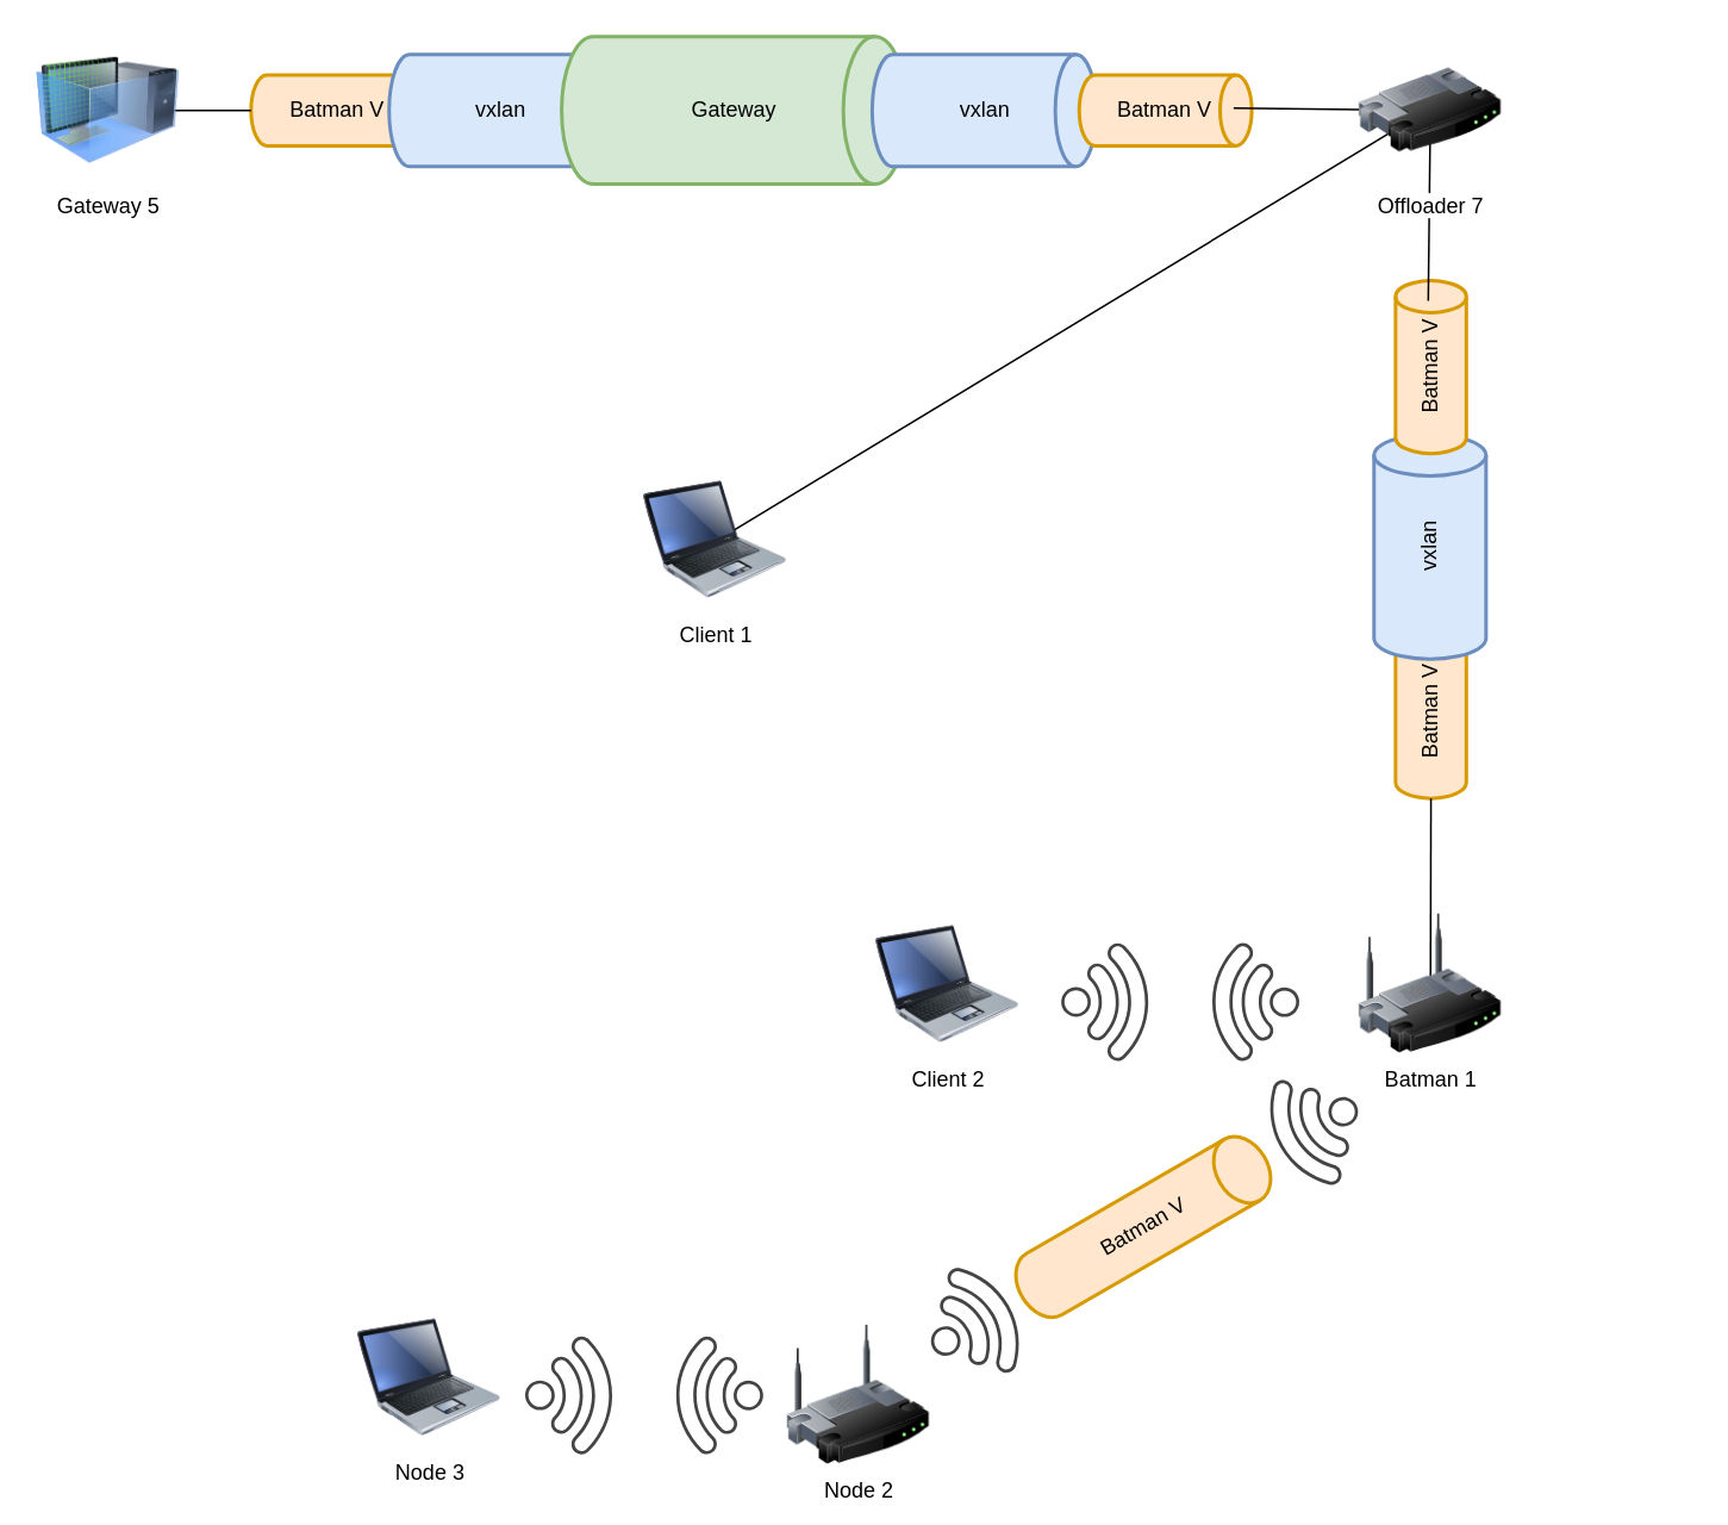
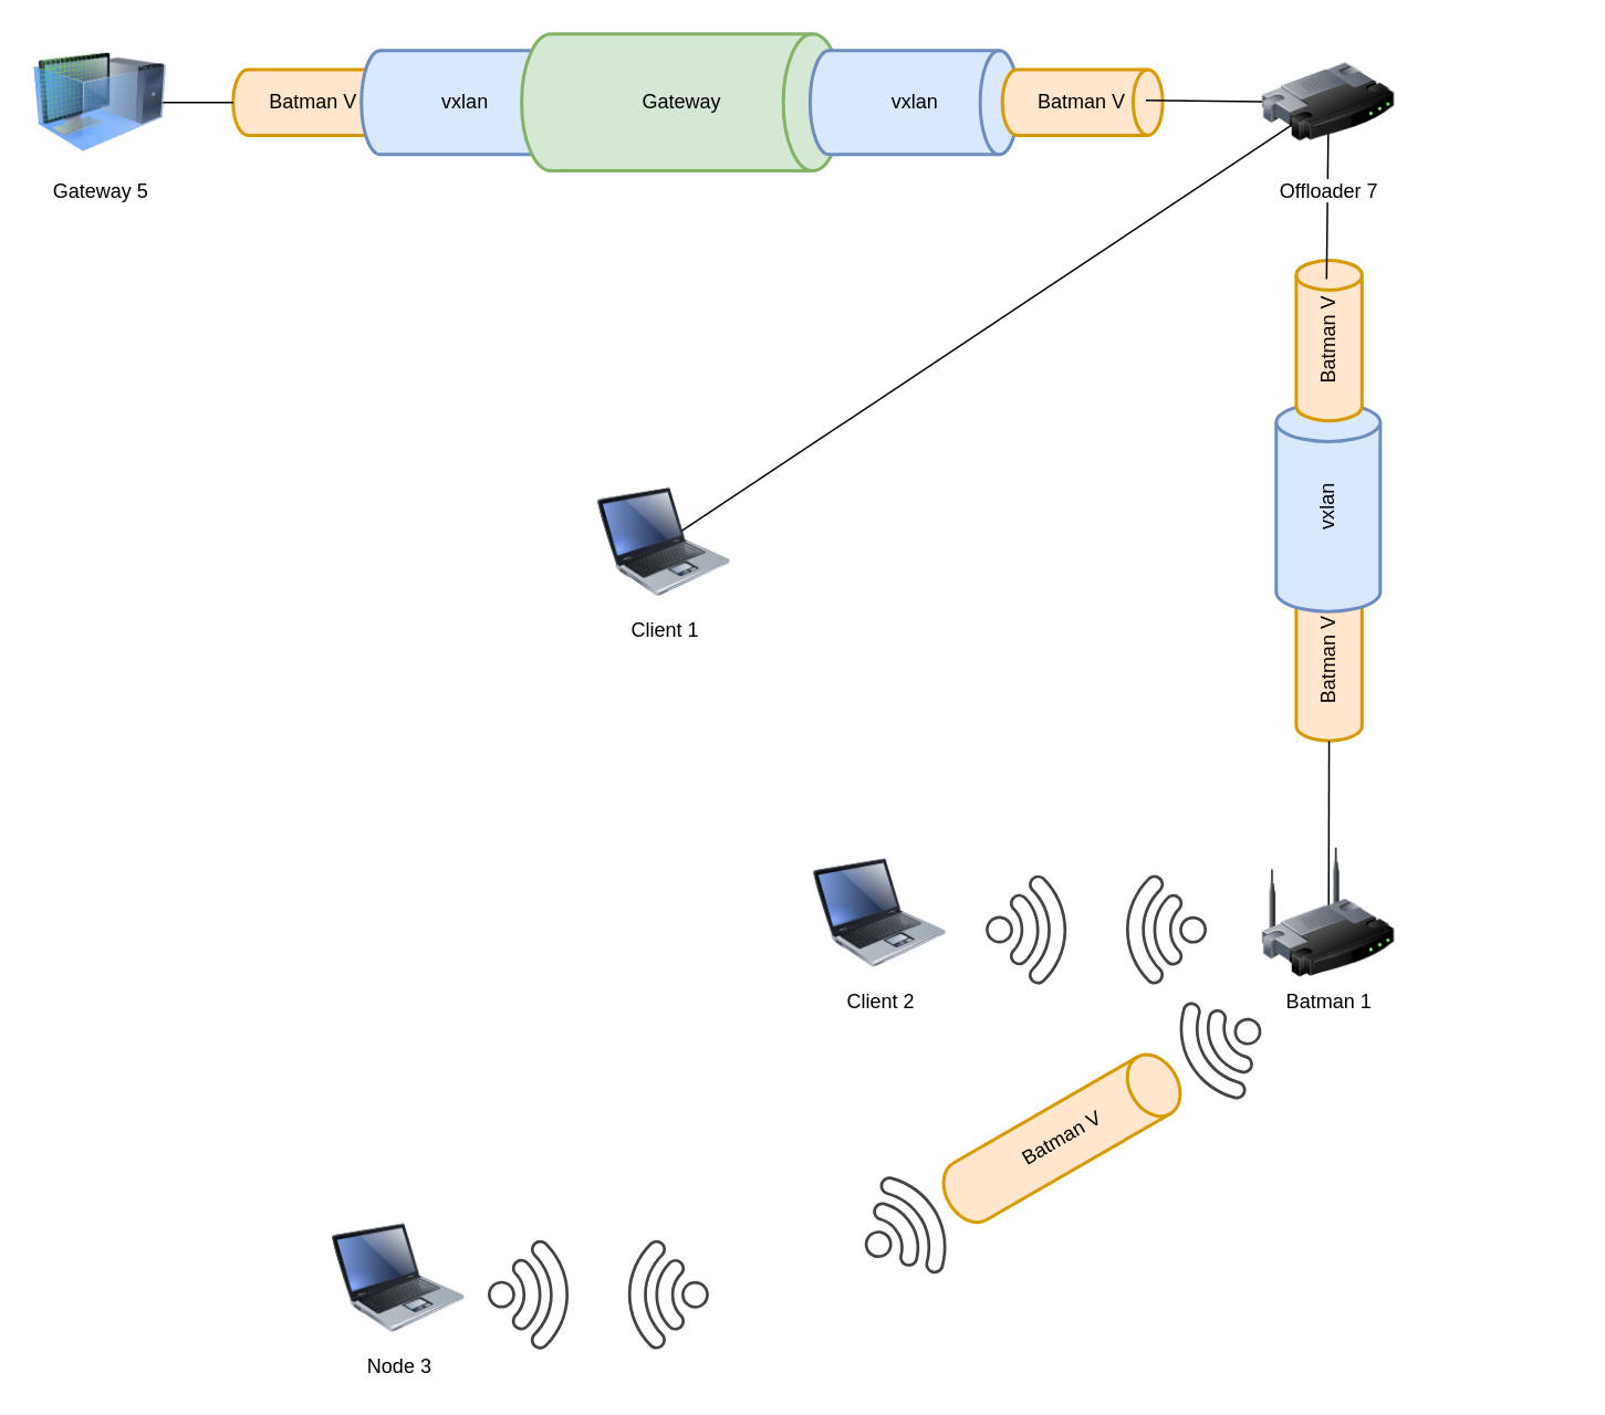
  <mxCell id="0" />
  <mxCell id="1" parent="0" />
  <mxCell id="2" value="" style="endArrow=none;html=1;exitX=0.313;exitY=0.625;exitDx=0;exitDy=0;exitPerimeter=0;" parent="1" source="20" edge="1"><mxGeometry width="50" height="50" relative="1" as="geometry"><mxPoint x="130" y="520" as="sourcePoint" /><mxPoint x="800" y="60" as="targetPoint" /></mxGeometry></mxCell>
  <mxCell id="3" value="" style="group" parent="1" vertex="1" connectable="0"><mxGeometry x="140" y="20" width="560" height="82.5" as="geometry" /></mxCell>
  <mxCell id="4" value="Batman V" style="strokeWidth=2;html=1;shape=mxgraph.flowchart.direct_data;whiteSpace=wrap;fillColor=#ffe6cc;strokeColor=#d79b00;" parent="3" vertex="1"><mxGeometry y="21.45" width="96.552" height="39.6" as="geometry" /></mxCell>
  <mxCell id="5" value="vxlan" style="strokeWidth=2;html=1;shape=mxgraph.flowchart.direct_data;whiteSpace=wrap;fillColor=#dae8fc;strokeColor=#6c8ebf;" parent="3" vertex="1"><mxGeometry x="77.241" y="9.9" width="125.517" height="62.7" as="geometry" /></mxCell>
  <mxCell id="6" value="Gateway" style="strokeWidth=2;html=1;shape=mxgraph.flowchart.direct_data;whiteSpace=wrap;fillColor=#d5e8d4;strokeColor=#82b366;" parent="3" vertex="1"><mxGeometry x="173.793" width="193.103" height="82.5" as="geometry" /></mxCell>
  <mxCell id="7" value="vxlan" style="strokeWidth=2;html=1;shape=mxgraph.flowchart.direct_data;whiteSpace=wrap;fillColor=#dae8fc;strokeColor=#6c8ebf;" parent="3" vertex="1"><mxGeometry x="347.586" y="9.9" width="125.517" height="62.7" as="geometry" /></mxCell>
  <mxCell id="8" value="Batman V" style="strokeWidth=2;html=1;shape=mxgraph.flowchart.direct_data;whiteSpace=wrap;fillColor=#ffe6cc;strokeColor=#d79b00;" parent="3" vertex="1"><mxGeometry x="463.448" y="21.45" width="96.552" height="39.6" as="geometry" /></mxCell>
  <mxCell id="9" value="" style="endArrow=none;html=1;entryX=0.895;entryY=0.469;entryDx=0;entryDy=0;entryPerimeter=0;" parent="1" source="21" target="8" edge="1"><mxGeometry width="50" height="50" relative="1" as="geometry"><mxPoint x="770" y="61.25" as="sourcePoint" /><mxPoint x="450" y="280" as="targetPoint" /></mxGeometry></mxCell>
  <mxCell id="10" value="" style="endArrow=none;html=1;exitX=0;exitY=0.5;exitDx=0;exitDy=0;exitPerimeter=0;entryX=0.375;entryY=0.5;entryDx=0;entryDy=0;entryPerimeter=0;" parent="1" source="4" target="33" edge="1"><mxGeometry width="50" height="50" relative="1" as="geometry"><mxPoint x="400" y="330" as="sourcePoint" /><mxPoint x="70" y="61.25" as="targetPoint" /></mxGeometry></mxCell>
  <mxCell id="11" value="" style="group;rotation=-90;" parent="1" vertex="1" connectable="0"><mxGeometry x="655" y="270" width="290" height="62.7" as="geometry" /></mxCell>
  <mxCell id="12" value="Batman V" style="strokeWidth=2;html=1;shape=mxgraph.flowchart.direct_data;whiteSpace=wrap;fillColor=#ffe6cc;strokeColor=#d79b00;rotation=-90;" parent="11" vertex="1"><mxGeometry x="97" y="108" width="96.552" height="39.6" as="geometry" /></mxCell>
  <mxCell id="13" value="vxlan" style="strokeWidth=2;html=1;shape=mxgraph.flowchart.direct_data;whiteSpace=wrap;fillColor=#dae8fc;strokeColor=#6c8ebf;rotation=-90;" parent="11" vertex="1"><mxGeometry x="82" y="4" width="125.517" height="62.7" as="geometry" /></mxCell>
  <mxCell id="14" value="Batman V" style="strokeWidth=2;html=1;shape=mxgraph.flowchart.direct_data;whiteSpace=wrap;fillColor=#ffe6cc;strokeColor=#d79b00;rotation=-90;" parent="11" vertex="1"><mxGeometry x="97" y="-85" width="96.552" height="39.6" as="geometry" /></mxCell>
  <mxCell id="15" value="" style="endArrow=none;html=1;entryX=0;entryY=0.5;entryDx=0;entryDy=0;entryPerimeter=0;" parent="1" target="12" edge="1"><mxGeometry width="50" height="50" relative="1" as="geometry"><mxPoint x="800" y="560" as="sourcePoint" /><mxPoint x="350" y="530" as="targetPoint" /></mxGeometry></mxCell>
  <mxCell id="16" value="" style="endArrow=none;html=1;exitX=0.883;exitY=0.462;exitDx=0;exitDy=0;exitPerimeter=0;" parent="1" source="14" edge="1"><mxGeometry width="50" height="50" relative="1" as="geometry"><mxPoint x="420" y="490" as="sourcePoint" /><mxPoint x="800" y="60" as="targetPoint" /></mxGeometry></mxCell>
  <mxCell id="17" value="Client 2" style="image;html=1;image=img/lib/clip_art/computers/Laptop_128x128.png" parent="1" vertex="1"><mxGeometry x="490" y="510" width="80" height="80" as="geometry" /></mxCell>
- <mxCell id="18" value="Node 2" style="image;html=1;image=img/lib/clip_art/networking/Wireless_Router_128x128.png" parent="1" vertex="1"><mxGeometry x="440" y="740" width="80" height="80" as="geometry" /></mxCell>
  <mxCell id="19" value="Node 3" style="image;html=1;image=img/lib/clip_art/computers/Laptop_128x128.png" parent="1" vertex="1"><mxGeometry x="200" y="730" width="80" height="80" as="geometry" /></mxCell>
- <mxCell id="20" value="Client 1" style="image;html=1;image=img/lib/clip_art/computers/Laptop_128x128.png" parent="1" vertex="1"><mxGeometry x="360" y="261.35" width="80" height="80" as="geometry" /></mxCell>
+ <mxCell id="20" value="Client 1" style="image;html=1;image=img/lib/clip_art/computers/Laptop_128x128.png" parent="1" vertex="1"><mxGeometry x="360" y="286.35" width="80" height="80" as="geometry" /></mxCell>
  <mxCell id="21" value="Offloader 7&lt;br&gt;" style="image;html=1;image=img/lib/clip_art/networking/Router_128x128.png" parent="1" vertex="1"><mxGeometry x="760" y="21.25" width="80" height="80" as="geometry" /></mxCell>
  <mxCell id="22" value="Batman 1" style="image;html=1;image=img/lib/clip_art/networking/Wireless_Router_128x128.png" parent="1" vertex="1"><mxGeometry x="760" y="510" width="80" height="80" as="geometry" /></mxCell>
  <mxCell id="23" value="" style="group;rotation=45;" parent="1" vertex="1" connectable="0"><mxGeometry x="310" y="730" width="100" height="100" as="geometry" /></mxCell>
  <mxCell id="24" value="" style="pointerEvents=1;shadow=0;dashed=0;html=1;strokeColor=none;fillColor=#434445;aspect=fixed;labelPosition=center;verticalLabelPosition=bottom;verticalAlign=top;align=center;outlineConnect=0;shape=mxgraph.vvd.wi_fi;rotation=45;" parent="23" vertex="1"><mxGeometry x="-10" y="25" width="50" height="50" as="geometry" /></mxCell>
  <mxCell id="25" value="" style="pointerEvents=1;shadow=0;dashed=0;html=1;strokeColor=none;fillColor=#434445;aspect=fixed;labelPosition=center;verticalLabelPosition=bottom;verticalAlign=top;align=center;outlineConnect=0;shape=mxgraph.vvd.wi_fi;flipH=1;flipV=1;rotation=45;" parent="23" vertex="1"><mxGeometry x="60" y="25" width="50" height="50" as="geometry" /></mxCell>
  <mxCell id="26" value="" style="group;rotation=45;" parent="1" vertex="1" connectable="0"><mxGeometry x="610" y="510" width="100" height="100" as="geometry" /></mxCell>
  <mxCell id="27" value="" style="pointerEvents=1;shadow=0;dashed=0;html=1;strokeColor=none;fillColor=#434445;aspect=fixed;labelPosition=center;verticalLabelPosition=bottom;verticalAlign=top;align=center;outlineConnect=0;shape=mxgraph.vvd.wi_fi;rotation=45;" parent="26" vertex="1"><mxGeometry x="-10" y="25" width="50" height="50" as="geometry" /></mxCell>
  <mxCell id="28" value="" style="pointerEvents=1;shadow=0;dashed=0;html=1;strokeColor=none;fillColor=#434445;aspect=fixed;labelPosition=center;verticalLabelPosition=bottom;verticalAlign=top;align=center;outlineConnect=0;shape=mxgraph.vvd.wi_fi;flipH=1;flipV=1;rotation=45;" parent="26" vertex="1"><mxGeometry x="60" y="25" width="50" height="50" as="geometry" /></mxCell>
  <mxCell id="29" value="" style="group;rotation=-30;" parent="1" vertex="1" connectable="0"><mxGeometry x="500.005" y="650.005" width="280.711" height="70.711" as="geometry" /></mxCell>
  <mxCell id="30" value="" style="pointerEvents=1;shadow=0;dashed=0;html=1;strokeColor=none;fillColor=#434445;aspect=fixed;labelPosition=center;verticalLabelPosition=bottom;verticalAlign=top;align=center;outlineConnect=0;shape=mxgraph.vvd.wi_fi;rotation=15;" parent="29" vertex="1"><mxGeometry x="24" y="63" width="50" height="50" as="geometry" /></mxCell>
  <mxCell id="31" value="" style="pointerEvents=1;shadow=0;dashed=0;html=1;strokeColor=none;fillColor=#434445;aspect=fixed;labelPosition=center;verticalLabelPosition=bottom;verticalAlign=top;align=center;outlineConnect=0;shape=mxgraph.vvd.wi_fi;flipH=1;flipV=1;rotation=15;" parent="29" vertex="1"><mxGeometry x="206" y="-42" width="50" height="50" as="geometry" /></mxCell>
  <mxCell id="32" value="Batman V" style="strokeWidth=2;html=1;shape=mxgraph.flowchart.direct_data;whiteSpace=wrap;fillColor=#ffe6cc;strokeColor=#d79b00;rotation=-30;" parent="29" vertex="1"><mxGeometry x="61" y="16" width="156.55" height="39.6" as="geometry" /></mxCell>
  <mxCell id="33" value="Gateway 5" style="image;html=1;image=img/lib/clip_art/computers/Virtual_Machine_128x128.png" parent="1" vertex="1"><mxGeometry x="20" y="21.25" width="80" height="80" as="geometry" /></mxCell>
